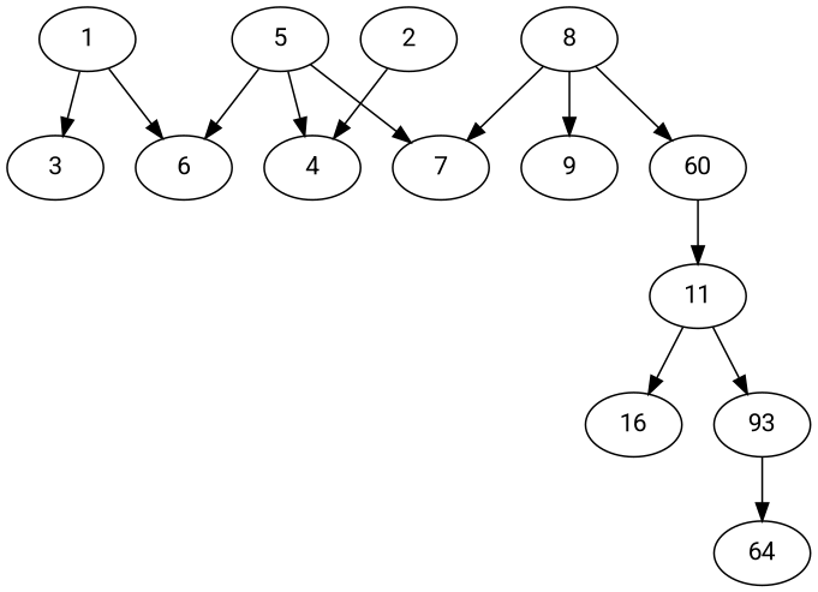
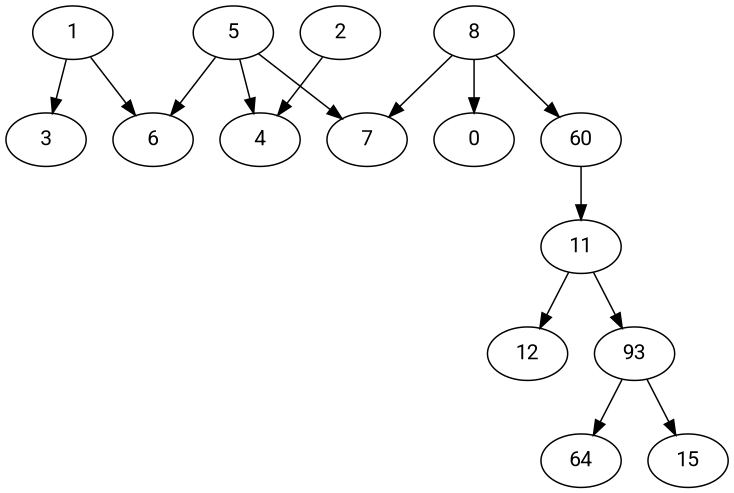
  digraph {
    fontname=Roboto
    node [alpha=0.16 fontname=Roboto]
    edge [fontname=Roboto]
    1 [expect_size=24447779776948600832]
    3 [expect_size=60365238304415968]
    6 [alpha=0.14 expect_size=1143080750326567]
    2 [alpha=0.01 expect_size=967629267423036]
    4 [alpha=0.12 expect_size=7608283323018319]
    5 [alpha=0.19 expect_size=276835286838002656]
    7 [alpha=0.17 expect_size=944042800490479616]
    8 [alpha=0.17 expect_size=45452752235687575552]
-   9 [alpha=0.08 expect_size=120281531044795]
+   9 [alpha=0.08 expect_size=120281531044795 label=0]
    n10 [alpha=0.13 expect_size=75515766944790512 label=60]
    11 [expect_size=379582769845827968]
-   12 [alpha=0.09 expect_size=388876846461678656 label=16]
+   12 [alpha=0.09 expect_size=388876846461678656]
    n13 [alpha=0.13 expect_size=3132772625693247 label=93]
    n14 [alpha=0.05 expect_size=1774947329315071 label=64]
+   15 [alpha=0.11 expect_size=418155209881325]
    1 -> 3
    1 -> 6
    2 -> 4
    5 -> 6
    5 -> 4
    5 -> 7
    8 -> 7
    8 -> 9
    8 -> n10
    n10 -> 11
    11 -> 12
    11 -> n13
    n13 -> n14
+   n13 -> 15
  }
